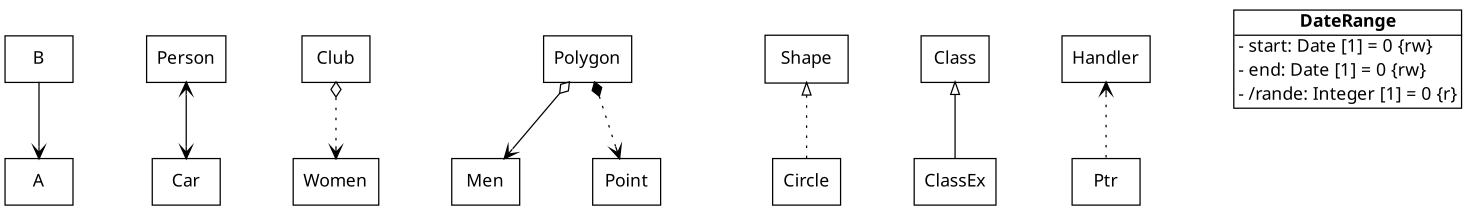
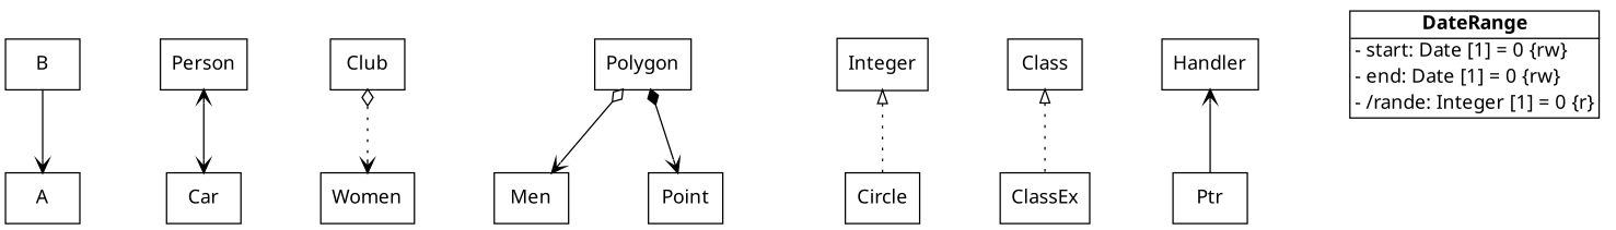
  digraph {
    fontname="Noto Sans"
    nodesep=0.8
    node [fontname="Noto Sans" shape=record]
    edge [arrowhead=vee fontname="Noto Sans" arrowtail=vee dir=both]
    A
    B
    Person
    Car
    Club
    Men
    Women
    Polygon
    Point
-   Shape
+   Shape [label=Integer]
    Circle
    Class
    ClassEx
    Handler
    Ptr
    n16 [label=<<TABLE BORDER="1" CELLBORDER="0" CELLSPACING="0">                         <TR><TD><B>DateRange</B></TD></TR>                         <HR></HR>                         <TR><TD ALIGN="left">- start: Date [1] = 0 {rw}</TD></TR>                         <TR><TD ALIGN="left">- end: Date [1] = 0 {rw}</TD></TR>                         <TR><TD ALIGN="left">- /rande: Integer [1] = 0 {r}</TD></TR>                     </TABLE>> shape=plaintext]
    subgraph sub_1 {
      A
      B
      Person
      Car
      Club
      Men
      Women
      Polygon
      Point
    }
    subgraph sub_2 {
      Shape
      Circle
    }
    subgraph sub_3 {
      Class
      ClassEx
    }
    subgraph sub_4 {
      Handler
      Ptr
    }
    subgraph sub_5 {
      n16
    }
    B -> A [arrowtail="" dir=""]
    Person -> Car
    Club -> Women [arrowtail=odiamond style=dotted]
    Polygon -> Men [arrowtail=odiamond]
-   Polygon -> Point [arrowtail=diamond style=dotted]
+   Polygon -> Point [arrowtail=diamond]
    Shape -> Circle [arrowhead=none arrowtail=onormal style=dotted]
-   Class -> ClassEx [arrowhead=none arrowtail=onormal]
-   Handler -> Ptr [arrowhead=none style=dotted]
+   Class -> ClassEx [arrowhead=none arrowtail=onormal style=dotted]
+   Handler -> Ptr [arrowhead=none style=solid]
  }
